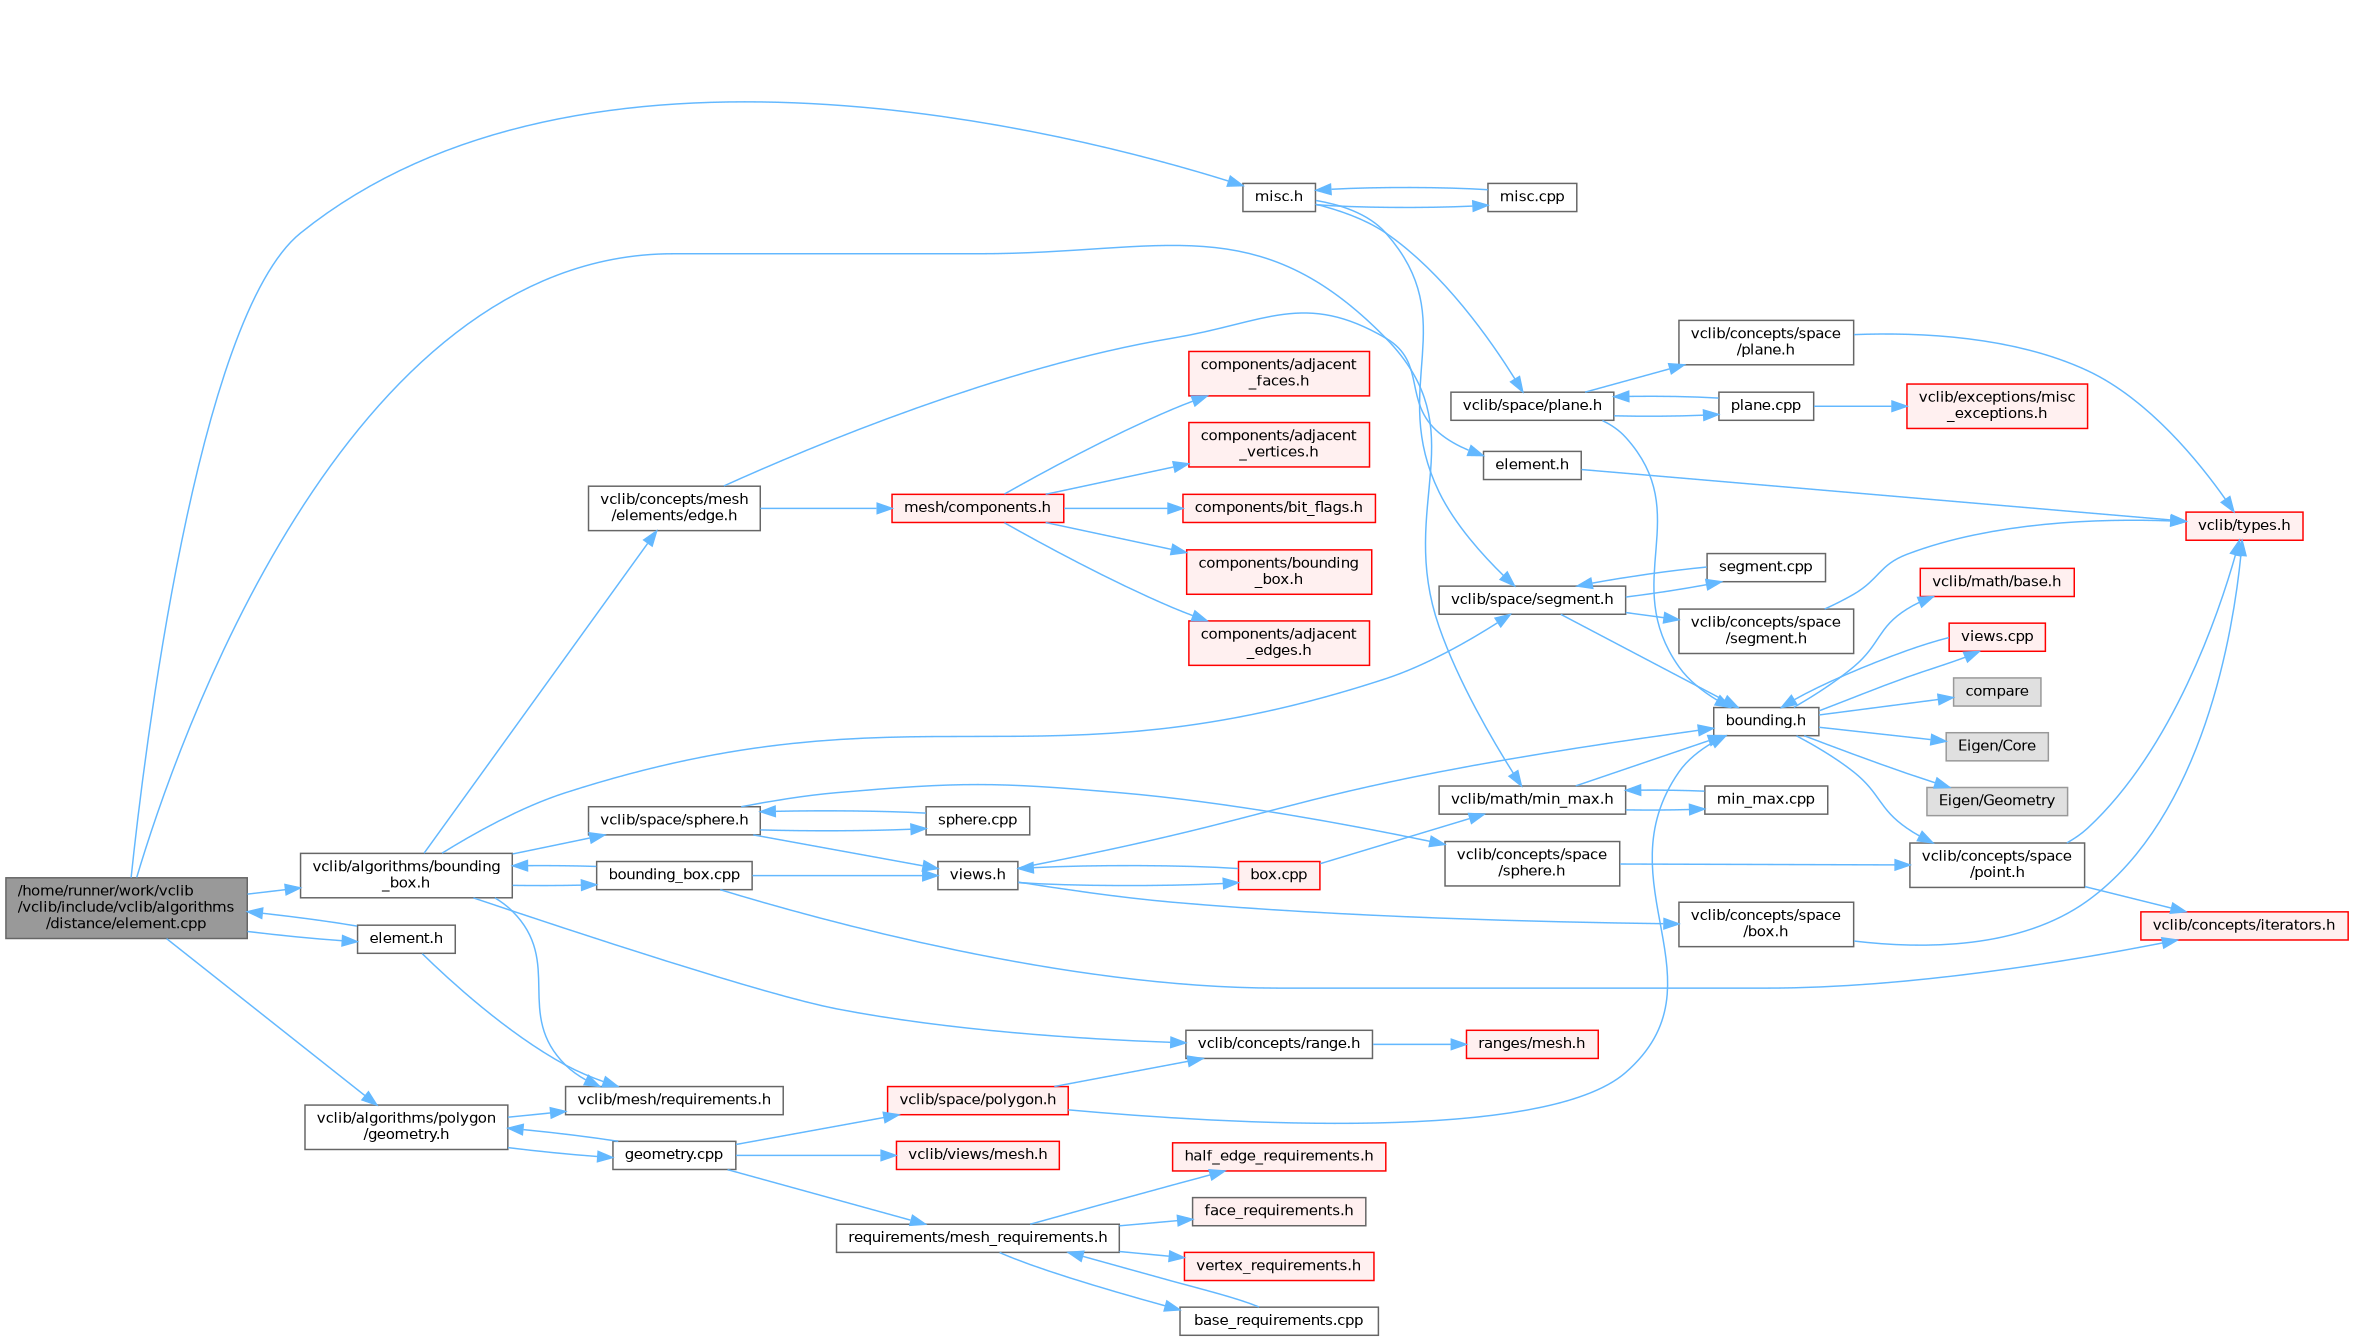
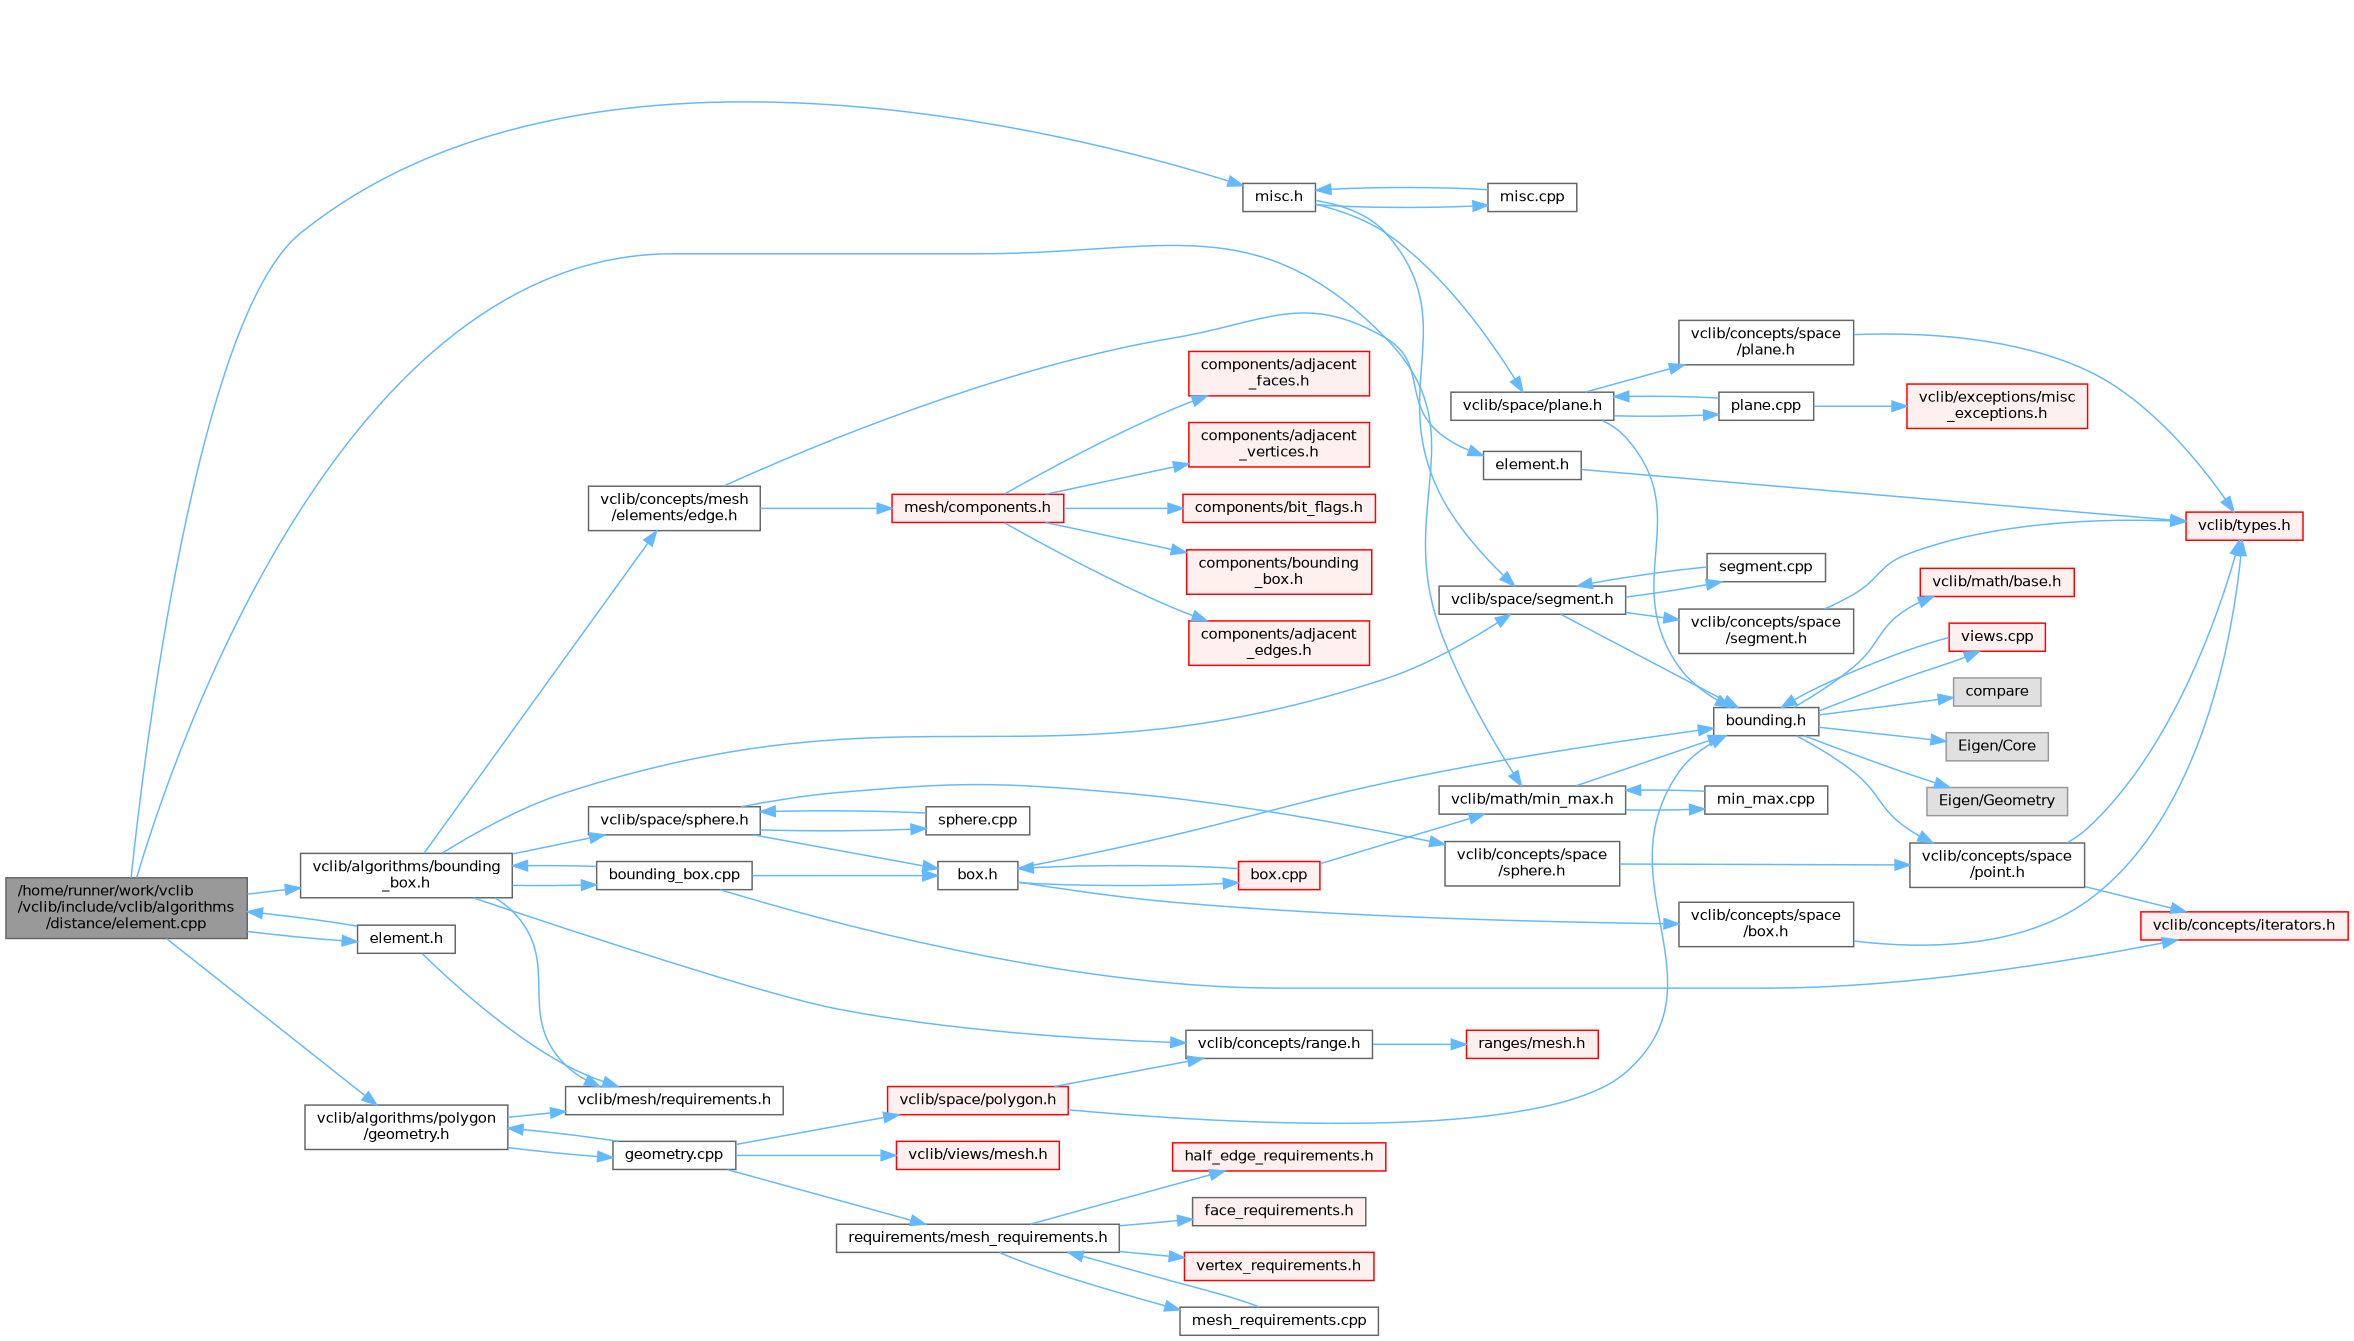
  digraph {
    rankdir=LR
    node [color=grey40 fillcolor=white fontname=Helvetica fontsize=10 shape=box style=filled]
    edge [color=steelblue1 fontname=Helvetica fontsize=10 labelfontname=Helvetica labelfontsize=10 style=solid]
    n1 [color=gray40 fillcolor=grey60 fontcolor=black height=0.2 label="/home/runner/work/vclib\l/vclib/include/vclib/algorithms\l/distance/element.cpp" width=0.4]
    n2 [height=0.2 label="element.h" width=0.4]
    n3 [height=0.2 label="misc.h" width=0.4]
    n4 [height=0.2 label="vclib/algorithms/bounding\l_box.h" width=0.4]
    n5 [height=0.2 label="vclib/math/min_max.h" width=0.4]
    n6 [height=0.2 label="vclib/algorithms/polygon\l/geometry.h" width=0.4]
    n7 [height=0.2 label="vclib/mesh/requirements.h" width=0.4]
    n8 [height=0.2 label="vclib/space/plane.h" width=0.4]
    n9 [height=0.2 label="vclib/space/segment.h" width=0.4]
    n10 [height=0.2 label="misc.cpp" width=0.4]
    n11 [height=0.2 label="vclib/space/sphere.h" width=0.4]
    n12 [height=0.2 label="vclib/concepts/mesh\l/elements/edge.h" width=0.4]
    n13 [height=0.2 label="vclib/concepts/range.h" width=0.4]
    n14 [height=0.2 label="bounding_box.cpp" width=0.4]
    n15 [height=0.2 label="bounding.h" width=0.4]
    n16 [height=0.2 label="min_max.cpp" width=0.4]
    n17 [height=0.2 label="geometry.cpp" width=0.4]
    n18 [height=0.2 label="requirements/mesh_requirements.h" width=0.4]
    n19 [color=red fillcolor="#FFF0F0" height=0.2 label="half_edge_requirements.h" width=0.4]
    n20 [fillcolor="#FFF0F0" height=0.2 label="face_requirements.h" width=0.4]
    n21 [color=red fillcolor="#FFF0F0" height=0.2 label="vertex_requirements.h" width=0.4]
-   n22 [height=0.2 label="base_requirements.cpp" width=0.4]
+   n22 [height=0.2 label="mesh_requirements.cpp" width=0.4]
    n23 [height=0.2 label="vclib/concepts/space\l/plane.h" width=0.4]
    n24 [height=0.2 label="plane.cpp" width=0.4]
    n25 [height=0.2 label="vclib/concepts/space\l/segment.h" width=0.4]
    n26 [height=0.2 label="segment.cpp" width=0.4]
    n27 [color=red fillcolor="#FFF0F0" height=0.2 label="vclib/types.h" width=0.4]
    n28 [color=grey60 fillcolor="#E0E0E0" height=0.2 label=compare width=0.4]
    n29 [color=grey60 fillcolor="#E0E0E0" height=0.2 label="Eigen/Core" width=0.4]
    n30 [color=grey60 fillcolor="#E0E0E0" height=0.2 label="Eigen/Geometry" width=0.4]
    n31 [height=0.2 label="vclib/concepts/space\l/point.h" width=0.4]
    n32 [color=red fillcolor="#FFF0F0" height=0.2 label="vclib/math/base.h" width=0.4]
    n33 [color=red fillcolor="#FFF0F0" height=0.2 label="views.cpp" width=0.4]
    n34 [color=red fillcolor="#FFF0F0" height=0.2 label="vclib/exceptions/misc\l_exceptions.h" width=0.4]
    n35 [color=red fillcolor="#FFF0F0" height=0.2 label="vclib/concepts/iterators.h" width=0.4]
    n36 [height=0.2 label="vclib/concepts/space\l/sphere.h" width=0.4]
-   n37 [height=0.2 label="views.h" width=0.4]
+   n37 [height=0.2 label="box.h" width=0.4]
    n38 [height=0.2 label="sphere.cpp" width=0.4]
    n39 [color=red fillcolor="#FFF0F0" height=0.2 label="mesh/components.h" width=0.4]
    n40 [height=0.2 label="element.h" width=0.4]
    n41 [color=red fillcolor="#FFF0F0" height=0.2 label="ranges/mesh.h" width=0.4]
    n42 [height=0.2 label="vclib/concepts/space\l/box.h" width=0.4]
    n43 [color=red fillcolor="#FFF0F0" height=0.2 label="box.cpp" width=0.4]
    n44 [color=red fillcolor="#FFF0F0" height=0.2 label="components/adjacent\l_edges.h" width=0.4]
    n45 [color=red fillcolor="#FFF0F0" height=0.2 label="components/adjacent\l_faces.h" width=0.4]
    n46 [color=red fillcolor="#FFF0F0" height=0.2 label="components/adjacent\l_vertices.h" width=0.4]
    n47 [color=red fillcolor="#FFF0F0" height=0.2 label="components/bit_flags.h" width=0.4]
    n48 [color=red fillcolor="#FFF0F0" height=0.2 label="components/bounding\l_box.h" width=0.4]
    n49 [color=red fillcolor="#FFF0F0" height=0.2 label="vclib/space/polygon.h" width=0.4]
    n50 [color=red fillcolor="#FFF0F0" height=0.2 label="vclib/views/mesh.h" width=0.4]
    n1 -> n2
    n1 -> n3
    n1 -> n4
    n1 -> n5
    n1 -> n6
    n2 -> n1
    n2 -> n7
    n3 -> n8
    n3 -> n9
    n3 -> n10
    n4 -> n7
    n4 -> n9
    n4 -> n11
    n4 -> n12
    n4 -> n13
    n4 -> n14
    n5 -> n15
    n5 -> n16
    n6 -> n7
    n6 -> n17
    n8 -> n15
    n8 -> n23
    n8 -> n24
    n9 -> n15
    n9 -> n25
    n9 -> n26
    n10 -> n3
    n11 -> n36
    n11 -> n37
    n11 -> n38
    n12 -> n39
    n12 -> n40
    n13 -> n41
    n14 -> n4
    n14 -> n35
    n14 -> n37
    n15 -> n28
    n15 -> n29
    n15 -> n30
    n15 -> n31
    n15 -> n32
    n15 -> n33
    n16 -> n5
    n17 -> n6
    n17 -> n18
    n17 -> n49
    n17 -> n50
    n18 -> n19
    n18 -> n20
    n18 -> n21
    n18 -> n22
    n22 -> n18
    n23 -> n27
    n24 -> n8
    n24 -> n34
    n25 -> n27
    n26 -> n9
    n31 -> n27
    n31 -> n35
    n33 -> n15
    n36 -> n31
    n37 -> n15
    n37 -> n42
    n37 -> n43
    n38 -> n11
    n39 -> n44
    n39 -> n45
    n39 -> n46
    n39 -> n47
    n39 -> n48
    n40 -> n27
    n42 -> n27
    n43 -> n5
    n43 -> n37
    n49 -> n13
    n49 -> n15
  }
